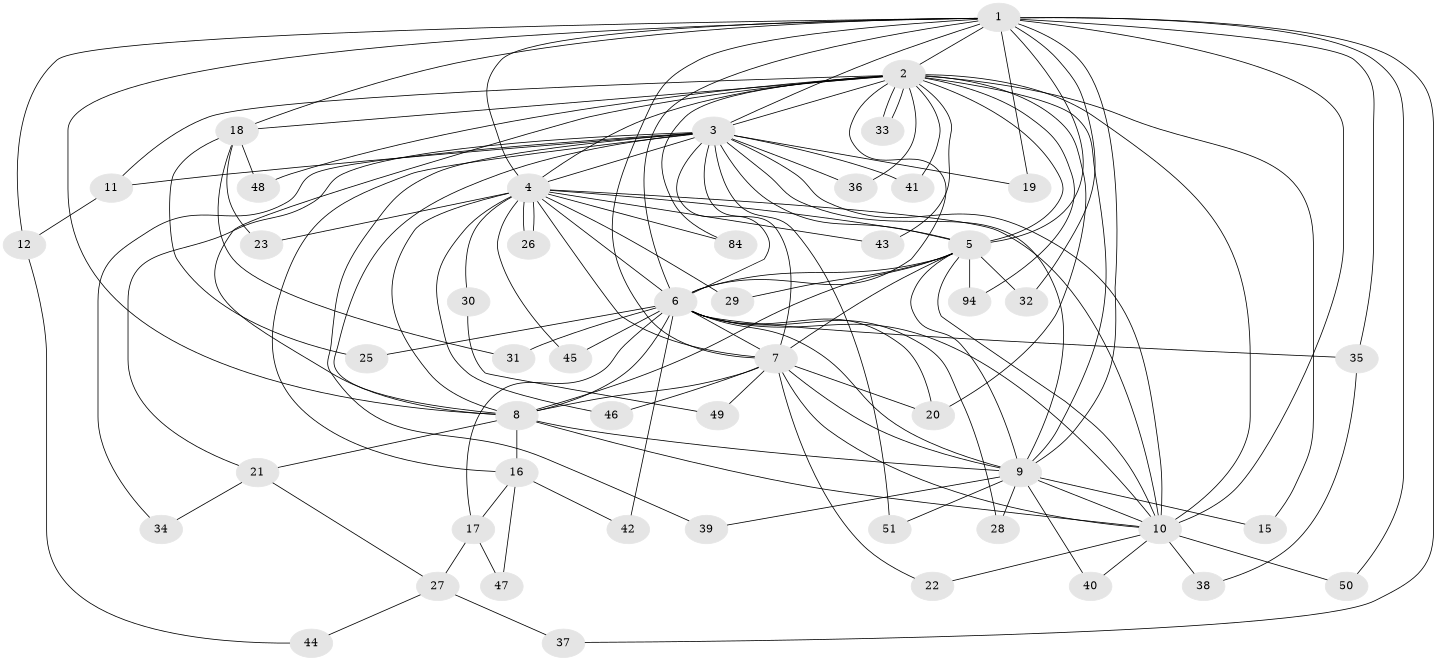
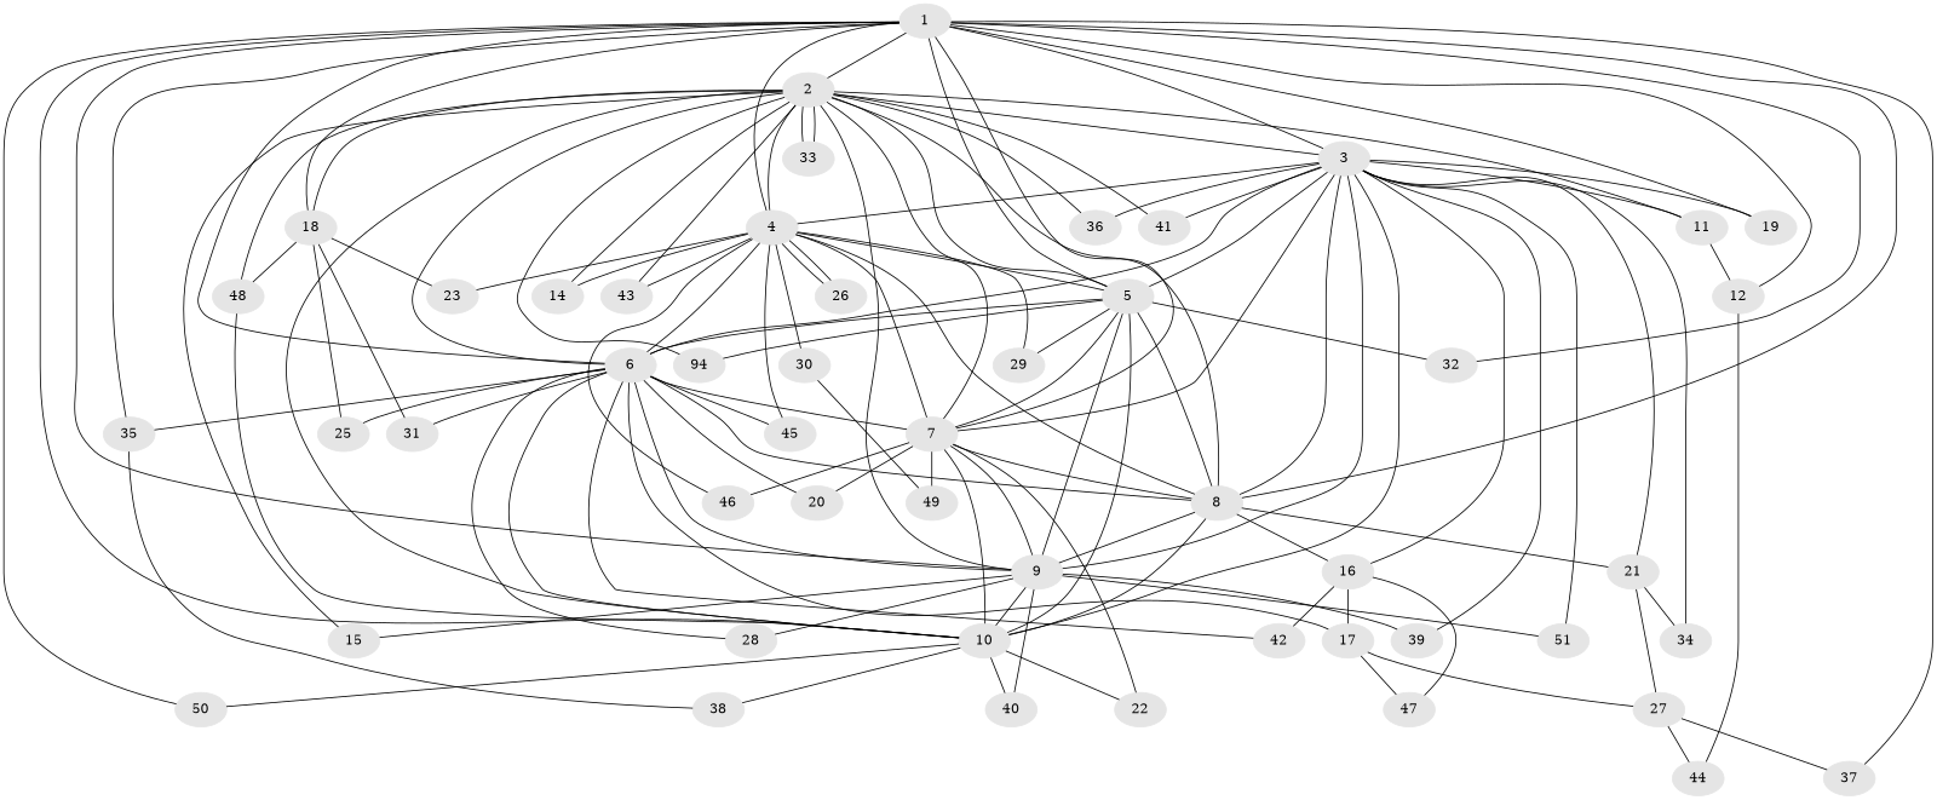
  graph {
    node [color=gray90 style=filled]
    1
    2
    3
    4
    5
    6
    7
    8
    9
    10
    12
    18
    19
    32
    35
    37
    50
    11
-   14 [label=84]
+   14
    15
    n21 [label=94]
    33
    36
    41
    43
    48
    16
    21
    34
    39
    51
    30
    23
    26
    29
    45
    46
    17
    20
    25
    28
    31
    42
    22
    49
    40
    38
    44
    47
    27
    1 -- 2
    1 -- 3
    1 -- 4
    1 -- 5
    1 -- 6
    1 -- 7
    1 -- 8
    1 -- 9
    1 -- 10
    1 -- 12
    1 -- 18
    1 -- 19
    1 -- 32
    1 -- 35
    1 -- 37
    1 -- 50
    2 -- 3
    2 -- 4
    2 -- 5
    2 -- 6
-   2 -- 20
+   2 -- 7
    2 -- 8
    2 -- 9
    2 -- 10
    2 -- 18
    2 -- 11
    2 -- 14
    2 -- 15
    2 -- n21
    2 -- 33
    2 -- 33
    2 -- 36
    2 -- 41
    2 -- 43
    2 -- 48
    3 -- 4
    3 -- 5
    3 -- 6
    3 -- 7
    3 -- 8
    3 -- 9
    3 -- 10
    3 -- 19
    3 -- 11
    3 -- 36
    3 -- 41
    3 -- 16
    3 -- 21
    3 -- 34
    3 -- 39
    3 -- 51
    4 -- 5
    4 -- 6
    4 -- 7
    4 -- 8
-   4 -- 10
+   48 -- 10
    4 -- 14
    4 -- 43
    4 -- 30
    4 -- 23
    4 -- 26
    4 -- 26
    4 -- 29
    4 -- 45
    4 -- 46
    5 -- 6
    5 -- 7
    5 -- 8
    5 -- 9
    5 -- 10
    5 -- 32
    5 -- n21
    5 -- 29
    6 -- 7
    6 -- 8
    6 -- 9
    6 -- 10
    6 -- 35
    6 -- 45
    6 -- 17
    6 -- 20
    6 -- 25
    6 -- 28
    6 -- 31
    6 -- 42
    7 -- 8
    7 -- 9
    7 -- 10
    7 -- 46
    7 -- 20
    7 -- 22
    7 -- 49
    8 -- 9
    8 -- 10
    8 -- 16
    8 -- 21
    9 -- 10
    9 -- 15
    9 -- 39
    9 -- 51
    9 -- 28
    9 -- 40
    10 -- 50
    10 -- 22
    10 -- 40
    10 -- 38
    12 -- 44
    18 -- 48
    18 -- 23
    18 -- 25
    18 -- 31
    35 -- 38
    11 -- 12
    16 -- 17
    16 -- 42
    16 -- 47
    21 -- 34
    21 -- 27
    30 -- 49
    17 -- 47
    17 -- 27
    27 -- 37
    27 -- 44
  }
